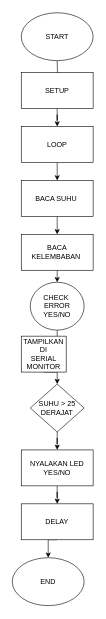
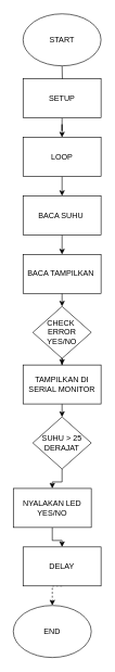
  <mxCell id="0" />
  <mxCell id="1" parent="0" />
  <mxCell id="2" style="edgeStyle=orthogonalEdgeStyle;rounded=0;orthogonalLoop=1;jettySize=auto;html=1;exitX=0.5;exitY=1;exitDx=0;exitDy=0;" parent="1" target="4" edge="1"><mxGeometry relative="1" as="geometry"><mxPoint x="95" y="100" as="sourcePoint" /></mxGeometry></mxCell>
  <mxCell id="3" style="edgeStyle=orthogonalEdgeStyle;rounded=0;orthogonalLoop=1;jettySize=auto;html=1;exitX=0.5;exitY=1;exitDx=0;exitDy=0;" parent="1" source="4" target="6" edge="1"><mxGeometry relative="1" as="geometry" /></mxCell>
  <mxCell id="4" value="SETUP" style="rounded=0;whiteSpace=wrap;html=1;" parent="1" vertex="1"><mxGeometry x="35" y="120" width="120" height="60" as="geometry" /></mxCell>
  <mxCell id="5" style="edgeStyle=orthogonalEdgeStyle;rounded=0;orthogonalLoop=1;jettySize=auto;html=1;exitX=0.5;exitY=1;exitDx=0;exitDy=0;entryX=0.5;entryY=0;entryDx=0;entryDy=0;" parent="1" source="6" target="8" edge="1"><mxGeometry relative="1" as="geometry" /></mxCell>
  <mxCell id="6" value="LOOP" style="rounded=0;whiteSpace=wrap;html=1;" parent="1" vertex="1"><mxGeometry x="35" y="210" width="120" height="60" as="geometry" /></mxCell>
  <mxCell id="7" style="edgeStyle=orthogonalEdgeStyle;rounded=0;orthogonalLoop=1;jettySize=auto;html=1;exitX=0.5;exitY=1;exitDx=0;exitDy=0;entryX=0.5;entryY=0;entryDx=0;entryDy=0;" parent="1" source="8" target="17" edge="1"><mxGeometry relative="1" as="geometry" /></mxCell>
  <mxCell id="8" value="BACA SUHU&amp;nbsp;" style="rounded=0;whiteSpace=wrap;html=1;" parent="1" vertex="1"><mxGeometry x="35" y="300" width="120" height="60" as="geometry" /></mxCell>
  <mxCell id="9" style="edgeStyle=orthogonalEdgeStyle;rounded=0;orthogonalLoop=1;jettySize=auto;html=1;exitX=0.5;exitY=1;exitDx=0;exitDy=0;" parent="1" source="10" target="12" edge="1"><mxGeometry relative="1" as="geometry" /></mxCell>
- <mxCell id="10" value="CHECK&amp;nbsp;&lt;div&gt;ERROR&lt;/div&gt;&lt;div&gt;YES/NO&lt;/div&gt;" style="ellipse;whiteSpace=wrap;html=1;" parent="1" vertex="1"><mxGeometry x="50" y="470" width="90" height="80" as="geometry" /></mxCell>
+ <mxCell id="10" value="CHECK&amp;nbsp;&lt;div&gt;ERROR&lt;/div&gt;&lt;div&gt;YES/NO&lt;/div&gt;" style="rhombus;whiteSpace=wrap;html=1;" parent="1" vertex="1"><mxGeometry x="50" y="470" width="90" height="80" as="geometry" /></mxCell>
  <mxCell id="11" style="edgeStyle=orthogonalEdgeStyle;rounded=0;orthogonalLoop=1;jettySize=auto;html=1;exitX=0.5;exitY=1;exitDx=0;exitDy=0;entryX=0.5;entryY=0;entryDx=0;entryDy=0;" parent="1" source="12" edge="1"><mxGeometry relative="1" as="geometry"><mxPoint x="95" y="640" as="targetPoint" /></mxGeometry></mxCell>
- <mxCell id="12" value="TAMPILKAN DI&lt;div&gt;SERIAL MONITOR&lt;/div&gt;" style="rounded=0;whiteSpace=wrap;html=1;" parent="1" vertex="1"><mxGeometry x="35" y="560" width="75" height="60" as="geometry" /></mxCell>
- <mxCell id="13" style="edgeStyle=orthogonalEdgeStyle;rounded=0;orthogonalLoop=1;jettySize=auto;html=1;exitX=0.5;exitY=1;exitDx=0;exitDy=0;entryX=0.5;entryY=0;entryDx=0;entryDy=0;" parent="1" source="14" target="15" edge="1"><mxGeometry relative="1" as="geometry" /></mxCell>
+ <mxCell id="12" value="TAMPILKAN DI&lt;div&gt;SERIAL MONITOR&lt;/div&gt;" style="rounded=0;whiteSpace=wrap;html=1;" parent="1" vertex="1"><mxGeometry x="35" y="560" width="120" height="60" as="geometry" /></mxCell>
+ <mxCell id="13" style="edgeStyle=orthogonalEdgeStyle;rounded=0;orthogonalLoop=1;jettySize=auto;html=1;exitX=0.5;exitY=1;exitDx=0;exitDy=0;entryX=0.5;entryY=0;entryDx=0;entryDy=0;dashed=1;" parent="1" source="14" target="15" edge="1"><mxGeometry relative="1" as="geometry" /></mxCell>
  <mxCell id="14" value="DELAY" style="rounded=0;whiteSpace=wrap;html=1;" parent="1" vertex="1"><mxGeometry x="35" y="840" width="120" height="60" as="geometry" /></mxCell>
  <mxCell id="15" value="END" style="ellipse;whiteSpace=wrap;html=1;" parent="1" vertex="1"><mxGeometry x="20" y="930" width="120" height="80" as="geometry" /></mxCell>
  <mxCell id="16" style="edgeStyle=orthogonalEdgeStyle;rounded=0;orthogonalLoop=1;jettySize=auto;html=1;exitX=0.5;exitY=1;exitDx=0;exitDy=0;entryX=0.5;entryY=0;entryDx=0;entryDy=0;" parent="1" source="17" target="10" edge="1"><mxGeometry relative="1" as="geometry" /></mxCell>
- <mxCell id="17" value="BACA KELEMBABAN&amp;nbsp;" style="rounded=0;whiteSpace=wrap;html=1;" parent="1" vertex="1"><mxGeometry x="35" y="390" width="120" height="60" as="geometry" /></mxCell>
+ <mxCell id="17" value="BACA TAMPILKAN&amp;nbsp;" style="rounded=0;whiteSpace=wrap;html=1;" parent="1" vertex="1"><mxGeometry x="35" y="390" width="120" height="60" as="geometry" /></mxCell>
  <mxCell id="18" value="START" style="ellipse;whiteSpace=wrap;html=1;" parent="1" vertex="1"><mxGeometry x="35" width="120" height="80" as="geometry" y="20" /></mxCell>
  <mxCell id="19" style="edgeStyle=orthogonalEdgeStyle;rounded=0;orthogonalLoop=1;jettySize=auto;html=1;exitX=0.5;exitY=1;exitDx=0;exitDy=0;" parent="1" source="20" target="22" edge="1"><mxGeometry relative="1" as="geometry" /></mxCell>
  <mxCell id="20" value="SUHU &amp;gt; 25 DERAJAT" style="rhombus;whiteSpace=wrap;html=1;" parent="1" vertex="1"><mxGeometry x="50" y="640" width="90" height="80" as="geometry" /></mxCell>
  <mxCell id="21" style="edgeStyle=orthogonalEdgeStyle;rounded=0;orthogonalLoop=1;jettySize=auto;html=1;exitX=0.5;exitY=1;exitDx=0;exitDy=0;" parent="1" source="22" target="14" edge="1"><mxGeometry relative="1" as="geometry" /></mxCell>
- <mxCell id="22" value="NYALAKAN LED&lt;div&gt;YES/NO&lt;/div&gt;" style="rounded=0;whiteSpace=wrap;html=1;" parent="1" vertex="1"><mxGeometry x="35" y="750" width="120" height="60" as="geometry" /></mxCell>
+ <mxCell id="22" value="NYALAKAN LED&lt;div&gt;YES/NO&lt;/div&gt;" style="rounded=0;whiteSpace=wrap;html=1;" parent="1" vertex="1"><mxGeometry x="20" y="750" width="120" height="60" as="geometry" /></mxCell>
